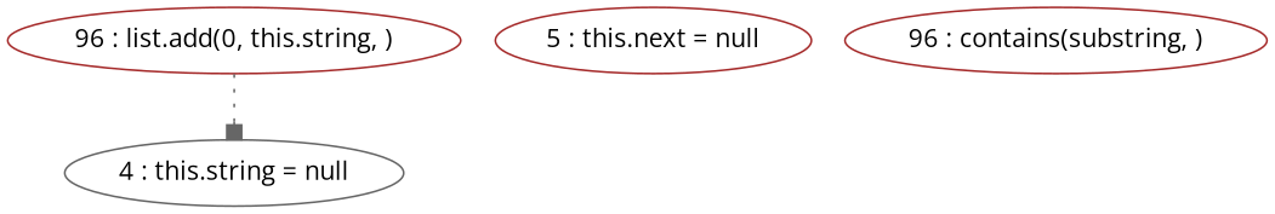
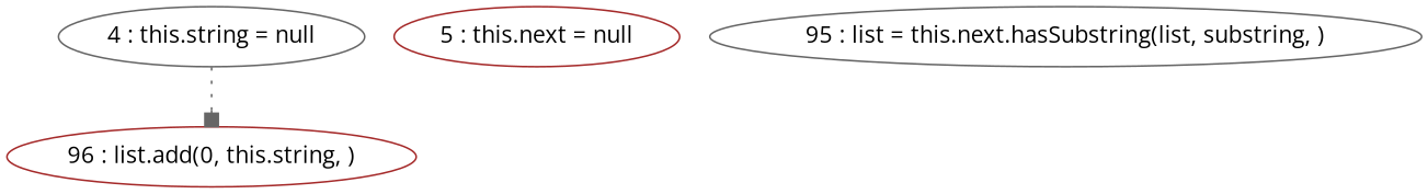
  digraph {
    fontname="Open Sans"
    node [color=brown fontname="Open Sans"]
    "4 : this.string = null" [color=gray40]
    "96 : list.add(0, this.string, )"
    "5 : this.next = null"
-   "96 : contains(substring, )"
-   "96 : list.add(0, this.string, )" -> "4 : this.string = null" [color=gray40 style=dotted arrowhead=box fontname="Open Sans"]
+   "95 : list = this.next.hasSubstring(list, substring, )" [color=gray40]
+   "4 : this.string = null" -> "96 : list.add(0, this.string, )" [color=gray40 style=dotted arrowhead=box fontname="Open Sans"]
  }
